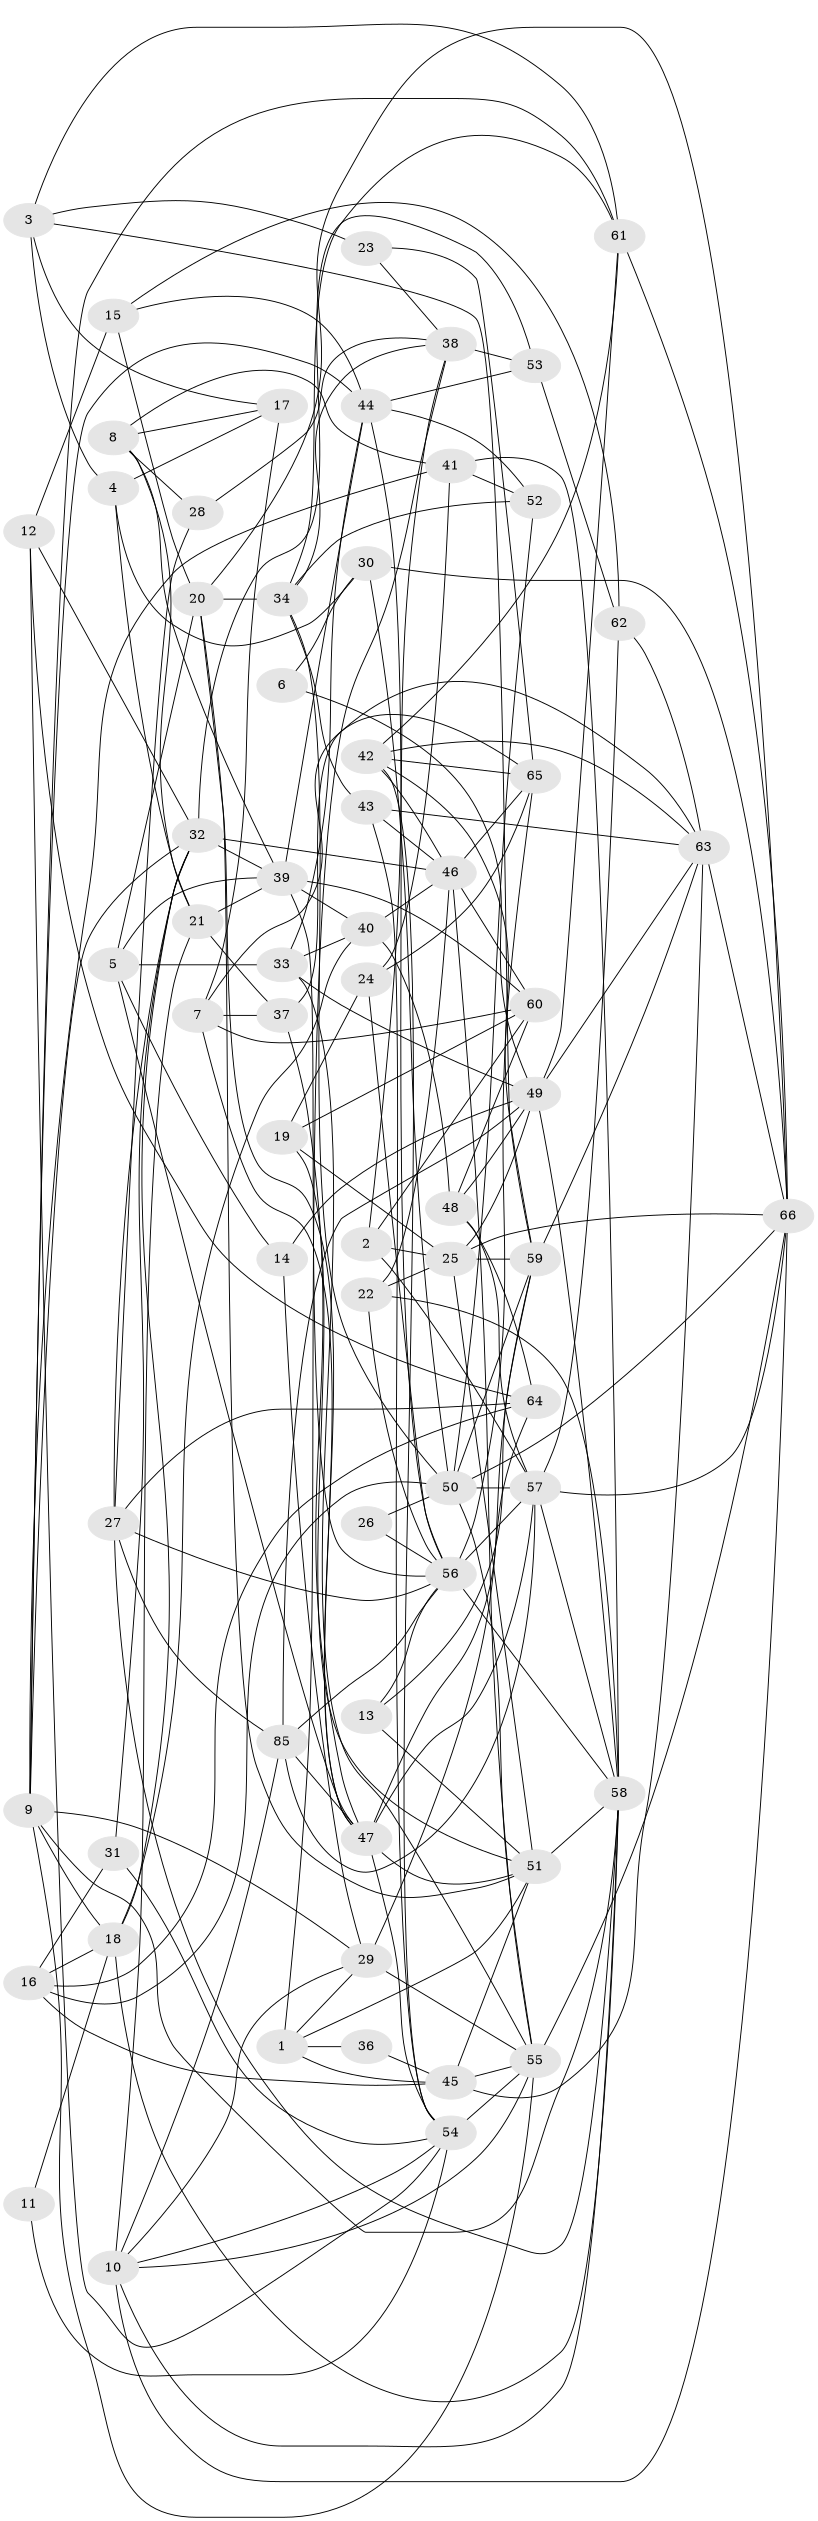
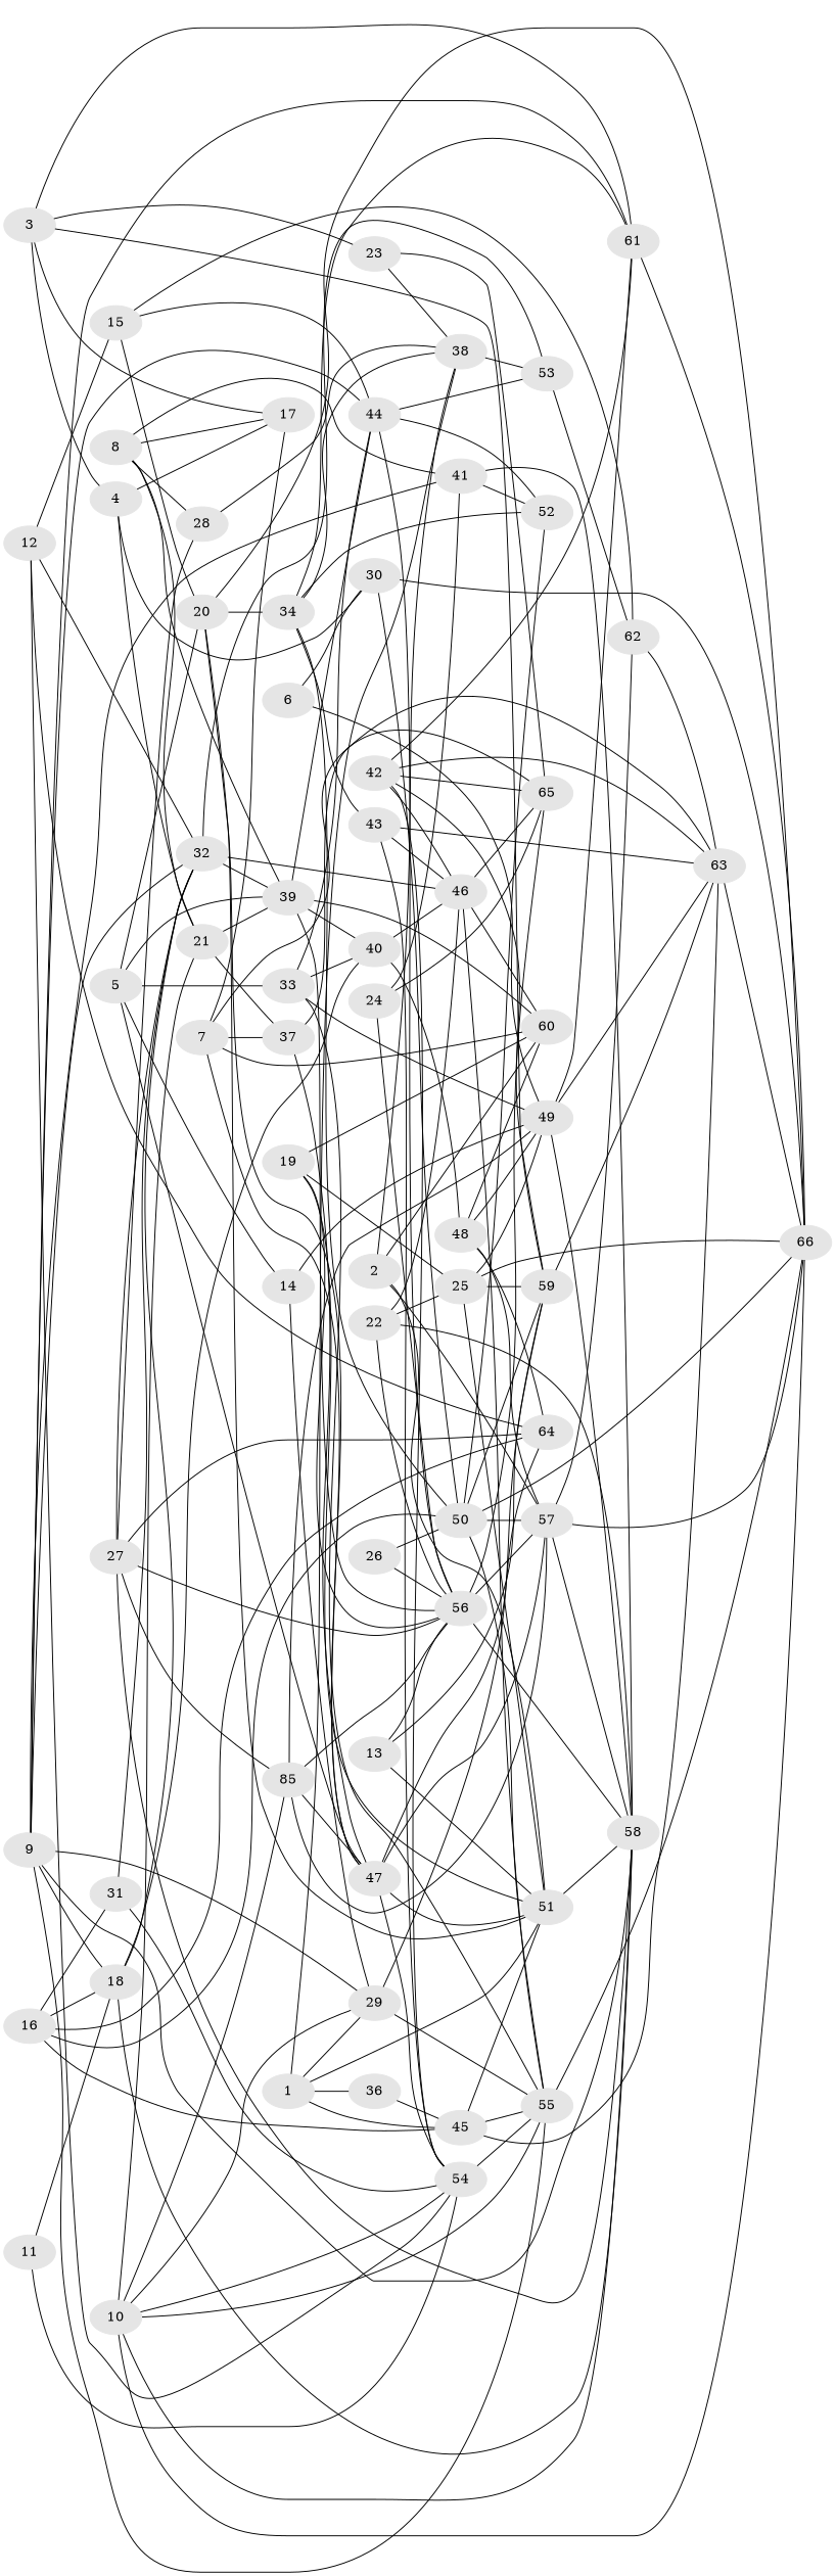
  graph {
    rankdir=LR
    node [color=gray90 style=filled]
    edge [weight=1.0]
    1
    29
    36
    38
    45
    51
    59
    55
    53
    63
    58
    2
    25
    57
    60
    49
    66
    62
    3
    4
    17
    23
    61
    21
    30
    65
    39
    37
    50
    5
    14
    20
    33
    47
    34
    44
    40
    56
    54
    64
    6
    7
    8
    28
    41
    52
    9
    18
    32
    46
    10
    n52 [label=85]
    11
    12
    15
    13
    16
    31
    48
    19
    43
    22
    24
    26
    27
    42
    1 -- 29
    1 -- 36
    1 -- 38
    1 -- 45
    1 -- 51
    29 -- 59
    29 -- 55
    36 -- 45
    38 -- 53
    45 -- 51
    45 -- 55
    45 -- 63
    51 -- 58
    59 -- 63
    55 -- 66
    53 -- 62
    63 -- 66
    2 -- 38
-   2 -- 25
+   2 -- 51
    2 -- 57 [weight=2.0]
    2 -- 60
    25 -- 51
    25 -- 59
    25 -- 49
    25 -- 66
    57 -- 58
    57 -- 66
    57 -- 62
    49 -- 63
    49 -- 58
    49 -- 61
    62 -- 63
    3 -- 59
    3 -- 4
    3 -- 17
    3 -- 23
    3 -- 61
    4 -- 17
    4 -- 21
    4 -- 30
    23 -- 38
    23 -- 65
    61 -- 66
    21 -- 39 [weight=2.0]
    21 -- 37
    30 -- 66
    30 -- 50
    39 -- 60
    39 -- 44
    39 -- 40
    39 -- 56
    37 -- 63
    37 -- 47
    50 -- 59
    50 -- 55
    50 -- 57
    50 -- 66
    50 -- 52
    5 -- 39
    5 -- 14
    5 -- 20
    5 -- 33
    5 -- 47
    14 -- 29
    14 -- 49
    20 -- 51
    20 -- 66
    20 -- 47
    20 -- 34
    33 -- 55
    33 -- 49
    33 -- 44
    33 -- 40
    47 -- 51
    47 -- 57
    47 -- 54
    47 -- 64
    34 -- 38
    34 -- 61
    34 -- 50
    34 -- 52
    34 -- 43
    44 -- 53
    44 -- 56
    44 -- 52
    40 -- 46
    40 -- 48
    56 -- 58
    56 -- 57
    56 -- 65
    54 -- 55 [weight=2.0]
    6 -- 49
    6 -- 30
    7 -- 60
    7 -- 17
    7 -- 65
    7 -- 37
    7 -- 47
    8 -- 17
    8 -- 21
    8 -- 39
    8 -- 28
    8 -- 41
    28 -- 38
    41 -- 58
    41 -- 52
    9 -- 29 [weight=2.0]
    9 -- 55
    9 -- 58
    9 -- 61
    9 -- 44
    9 -- 41
    9 -- 18
    9 -- 32
    18 -- 58
    18 -- 40
    18 -- 32
    32 -- 53
    32 -- 39
    32 -- 46
    46 -- 55
    46 -- 60
    46 -- 65
    10 -- 29
    10 -- 55
    10 -- 58
    10 -- 66
    10 -- 21
    10 -- 54
    10 -- n52
    n52 -- 57
    n52 -- 49
    n52 -- 47
    n52 -- 56
    11 -- 54
    11 -- 18
    12 -- 54
    12 -- 64
    12 -- 32
    12 -- 15 [weight=2.0]
    15 -- 62
    15 -- 20
    15 -- 44
    13 -- 51
    13 -- 59
    13 -- 56
    16 -- 45
    16 -- 50
    16 -- 64
    16 -- 18
    16 -- 31
    31 -- 54
    31 -- 32
    48 -- 57
    48 -- 60
    48 -- 49
    48 -- 64
    19 -- 51
    19 -- 25
    19 -- 60
-   19 -- 24
+   19 -- 56
    43 -- 63
    43 -- 54
    43 -- 46
    22 -- 58
    22 -- 25
    22 -- 56
    22 -- 46
    24 -- 65
    24 -- 56
    24 -- 41
    26 -- 50
    26 -- 56
    27 -- 58
    27 -- 56
    27 -- 64
    27 -- 28
    27 -- 32
    27 -- n52
    42 -- 59
    42 -- 63
    42 -- 61
    42 -- 65
    42 -- 54
    42 -- 46 [weight=2.0]
  }
